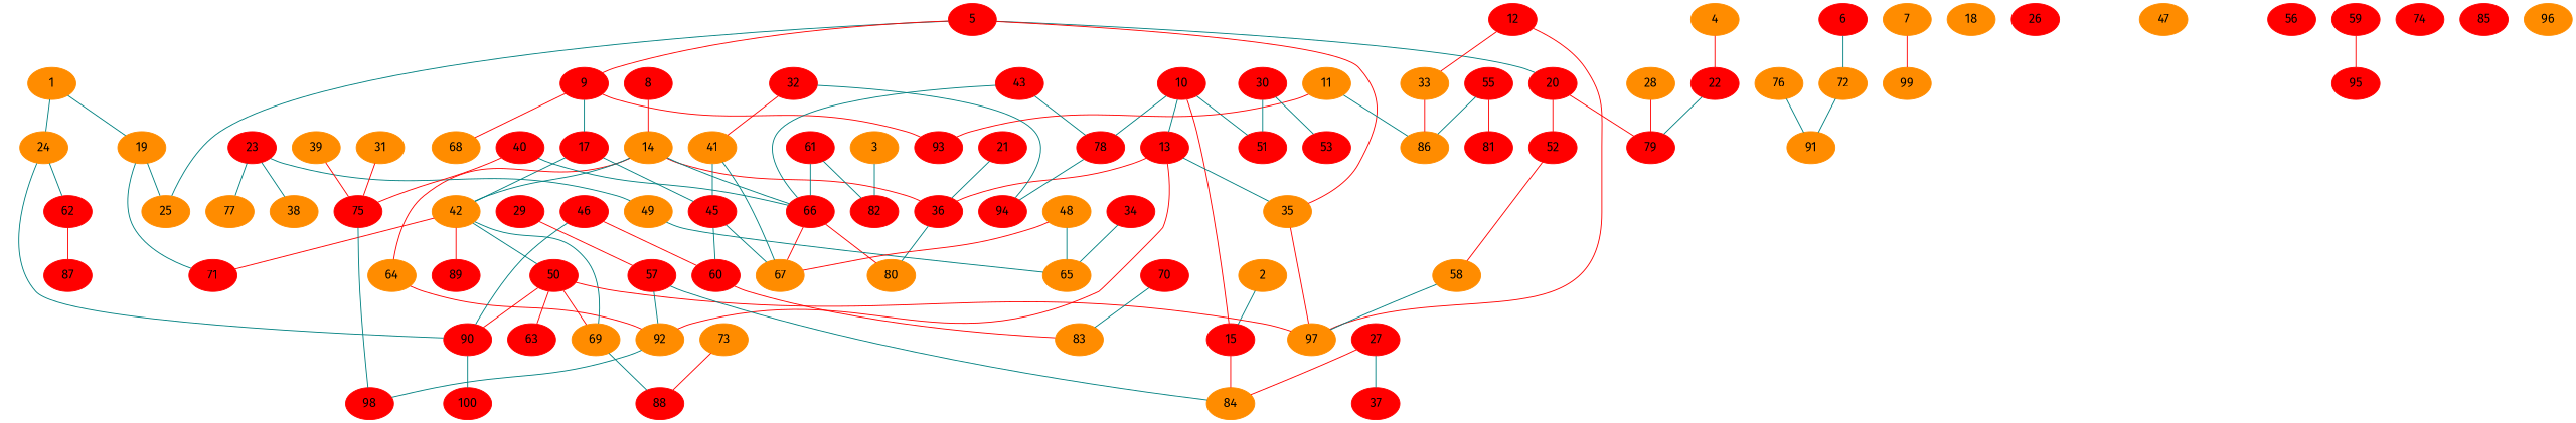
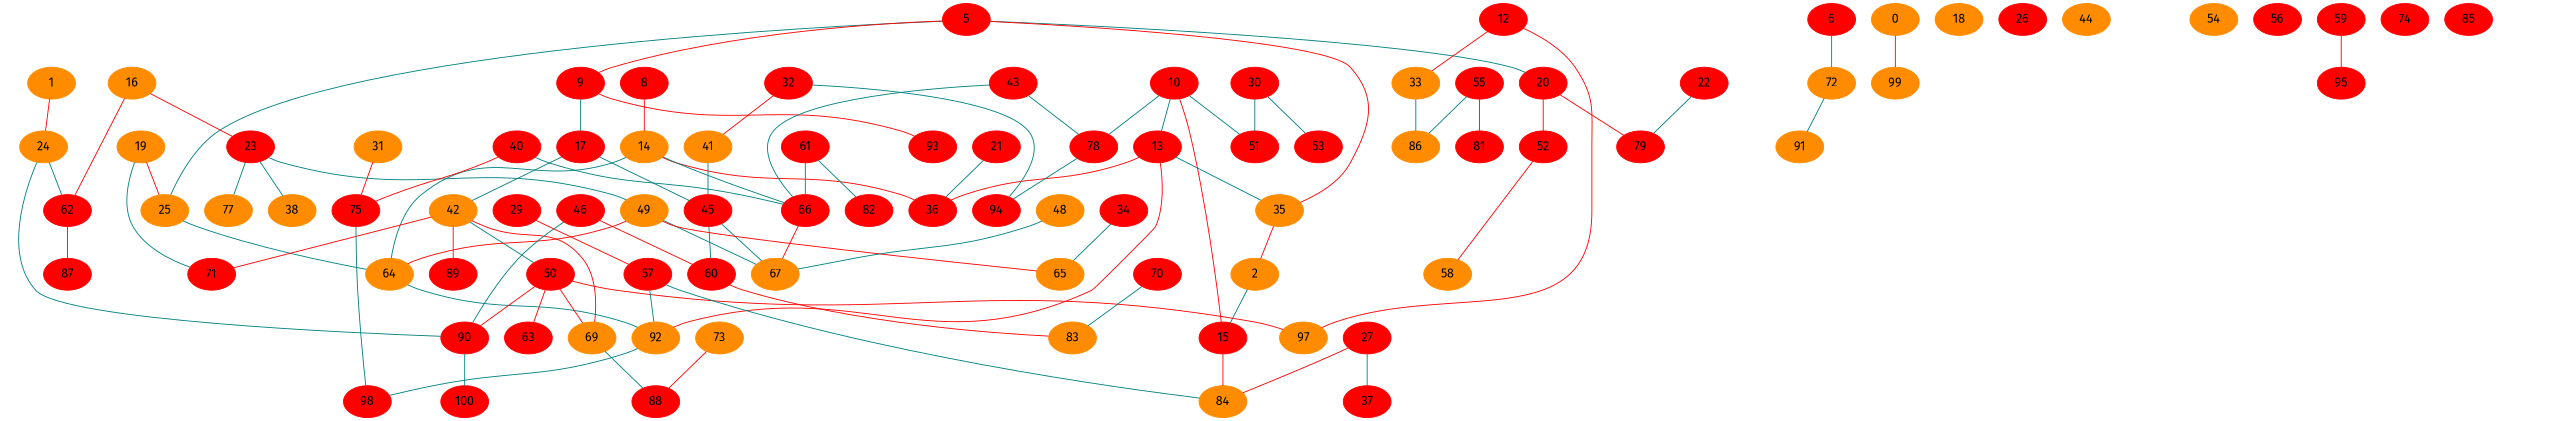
  graph {
    fontname="Fira Sans"
    node [color=red fontname="Fira Sans" style=filled]
    edge [color=teal fontname="Fira Sans"]
    1 [color=darkorange]
    19 [color=darkorange]
    24 [color=darkorange]
    25 [color=darkorange]
    71
    62
    90
    2 [color=darkorange]
    15
    84 [color=darkorange]
-   3 [color=darkorange]
    82
-   4 [color=darkorange]
    22
    79
    5
    9
    20
    35 [color=darkorange]
    17
-   68 [color=darkorange]
    93
    52
    64 [color=darkorange]
    97 [color=darkorange]
    72 [color=darkorange]
    6
    91 [color=darkorange]
-   7 [color=darkorange]
+   7 [color=darkorange label=0]
    99 [color=darkorange]
    14 [color=darkorange]
    8
    36
    42 [color=darkorange]
    66
    45
    10
    13
    51
    78
    92 [color=darkorange]
    94
-   11 [color=darkorange]
    86 [color=darkorange]
    77 [color=darkorange]
    33 [color=darkorange]
    12
-   80 [color=darkorange]
    98
    50
    69 [color=darkorange]
    89
    67 [color=darkorange]
+   16 [color=darkorange]
    23
    38 [color=darkorange]
    49 [color=darkorange]
    87
    60
    18 [color=darkorange]
    58 [color=darkorange]
    21
    65 [color=darkorange]
    100
    26
    27
    37
-   28 [color=darkorange]
    29
    57
    30
    53
    31 [color=darkorange]
    75
    41 [color=darkorange]
    32
    34
-   39 [color=darkorange]
    40
    63
    88
    43
+   44 [color=darkorange]
    83 [color=darkorange]
    46
-   47 [color=darkorange]
    48 [color=darkorange]
+   54 [color=darkorange]
    55
    81
    56
    59
    95
    61
    70
    73 [color=darkorange]
    74
-   76 [color=darkorange]
    85
-   96 [color=darkorange]
-   1 -- 19
-   1 -- 24
-   19 -- 25
+   1 -- 24 [color=red]
+   19 -- 25 [color=red]
    19 -- 71
    24 -- 62
    24 -- 90
+   25 -- 64
    62 -- 87 [color=red]
    90 -- 100
    2 -- 15
    15 -- 84 [color=red]
-   3 -- 82
-   4 -- 22 [color=red]
    22 -- 79
    5 -- 25
    5 -- 9 [color=red]
    5 -- 20
    5 -- 35 [color=red]
    9 -- 17
-   9 -- 68 [color=red]
    9 -- 93 [color=red]
    20 -- 79 [color=red]
    20 -- 52 [color=red]
-   35 -- 97 [color=red]
+   35 -- 2 [color=red]
    17 -- 42
    17 -- 45
    52 -- 58 [color=red]
-   64 -- 92 [color=red]
+   64 -- 92
    72 -- 91
    6 -- 72
    7 -- 99 [color=red]
-   14 -- 64 [color=red]
+   14 -- 64
    14 -- 36 [color=red]
-   14 -- 42
    14 -- 66
    8 -- 14 [color=red]
-   36 -- 80
    42 -- 71 [color=red]
    42 -- 50
-   42 -- 69
+   42 -- 69 [color=red]
    42 -- 89 [color=red]
-   66 -- 80 [color=red]
    66 -- 67 [color=red]
    45 -- 67
    45 -- 60
    10 -- 15 [color=red]
    10 -- 13
    10 -- 51
    10 -- 78
    13 -- 35
    13 -- 36 [color=red]
    13 -- 92 [color=red]
    78 -- 94
    92 -- 98
-   11 -- 93 [color=red]
-   11 -- 86
-   33 -- 86 [color=red]
+   33 -- 86
    12 -- 97 [color=red]
    12 -- 33 [color=red]
    50 -- 90 [color=red]
    50 -- 97 [color=red]
    50 -- 69 [color=red]
    50 -- 63 [color=red]
    69 -- 88
+   16 -- 62 [color=red]
+   16 -- 23 [color=red]
    23 -- 77
    23 -- 38
    23 -- 49
-   41 -- 67
-   49 -- 65
+   49 -- 64 [color=red]
+   49 -- 67
+   49 -- 65 [color=red]
    60 -- 83 [color=red]
-   58 -- 97
    21 -- 36
    27 -- 84 [color=red]
    27 -- 37
-   28 -- 79 [color=red]
    29 -- 57 [color=red]
    57 -- 84
    57 -- 92
    30 -- 51
    30 -- 53
    31 -- 75 [color=red]
    75 -- 98
    41 -- 45
    32 -- 94
    32 -- 41 [color=red]
    34 -- 65
-   39 -- 75 [color=red]
    40 -- 66
    40 -- 75 [color=red]
    43 -- 66
    43 -- 78
    46 -- 90
    46 -- 60 [color=red]
-   48 -- 67 [color=red]
-   48 -- 65
+   48 -- 67
    55 -- 86
    55 -- 81 [color=red]
    59 -- 95 [color=red]
    61 -- 82
    61 -- 66
    70 -- 83
    73 -- 88 [color=red]
-   76 -- 91
  }
